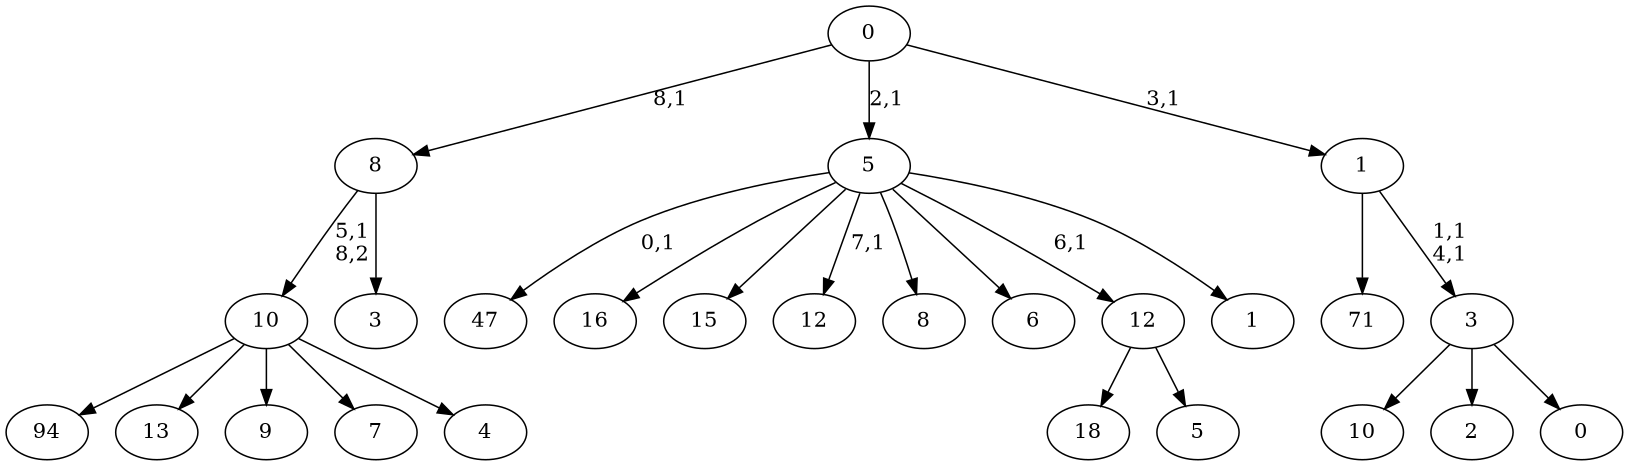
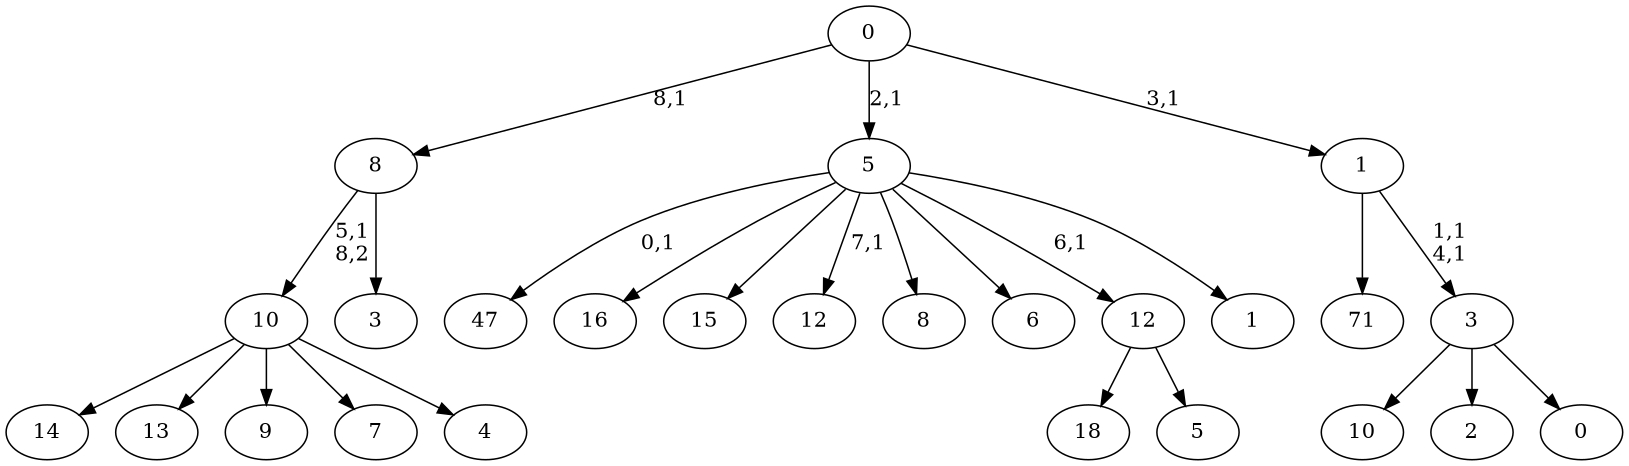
  digraph {
    n1 [label=18]
    n2 [label=47]
    n3 [label=16]
    n4 [label=15]
-   n5 [label=94]
+   n5 [label=14]
    n6 [label=13]
    n7 [label=12]
    n8 [label=71]
    n9 [label=10]
    n10 [label=9]
    n11 [label=8]
    n12 [label=7]
    n13 [label=6]
    n14 [label=5]
    12
    n16 [label=4]
    10
    n18 [label=3]
    8
    n20 [label=2]
    n21 [label=1]
    5
    n23 [label=0]
    3
    1
    0
    12 -> n1
    12 -> n14
    10 -> n5
    10 -> n6
    10 -> n10
    10 -> n12
    10 -> n16
    8 -> 10 [label="5,1\n8,2"]
    8 -> n18
    5 -> n2 [label="0,1"]
    5 -> n3
    5 -> n4
    5 -> n7 [label="7,1"]
    5 -> n11
    5 -> n13
    5 -> 12 [label="6,1"]
    5 -> n21
    3 -> n9
    3 -> n20
    3 -> n23
    1 -> n8
    1 -> 3 [label="1,1\n4,1"]
    0 -> 8 [label="8,1"]
    0 -> 5 [label="2,1"]
    0 -> 1 [label="3,1"]
  }
